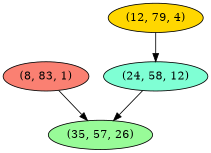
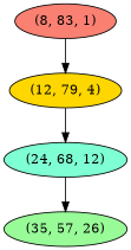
  digraph {
    node [style=filled]
    "(8, 83, 1)" [fillcolor=salmon]
    "(12, 79, 4)" [fillcolor=gold]
-   "(24, 68, 12)" [fillcolor=aquamarine label="(24, 58, 12)"]
+   "(24, 68, 12)" [fillcolor=aquamarine]
    n4 [fillcolor=palegreen label="(35, 57, 26)"]
-   "(8, 83, 1)" -> n4
+   "(8, 83, 1)" -> "(12, 79, 4)"
    "(12, 79, 4)" -> "(24, 68, 12)"
    "(24, 68, 12)" -> n4
  }
